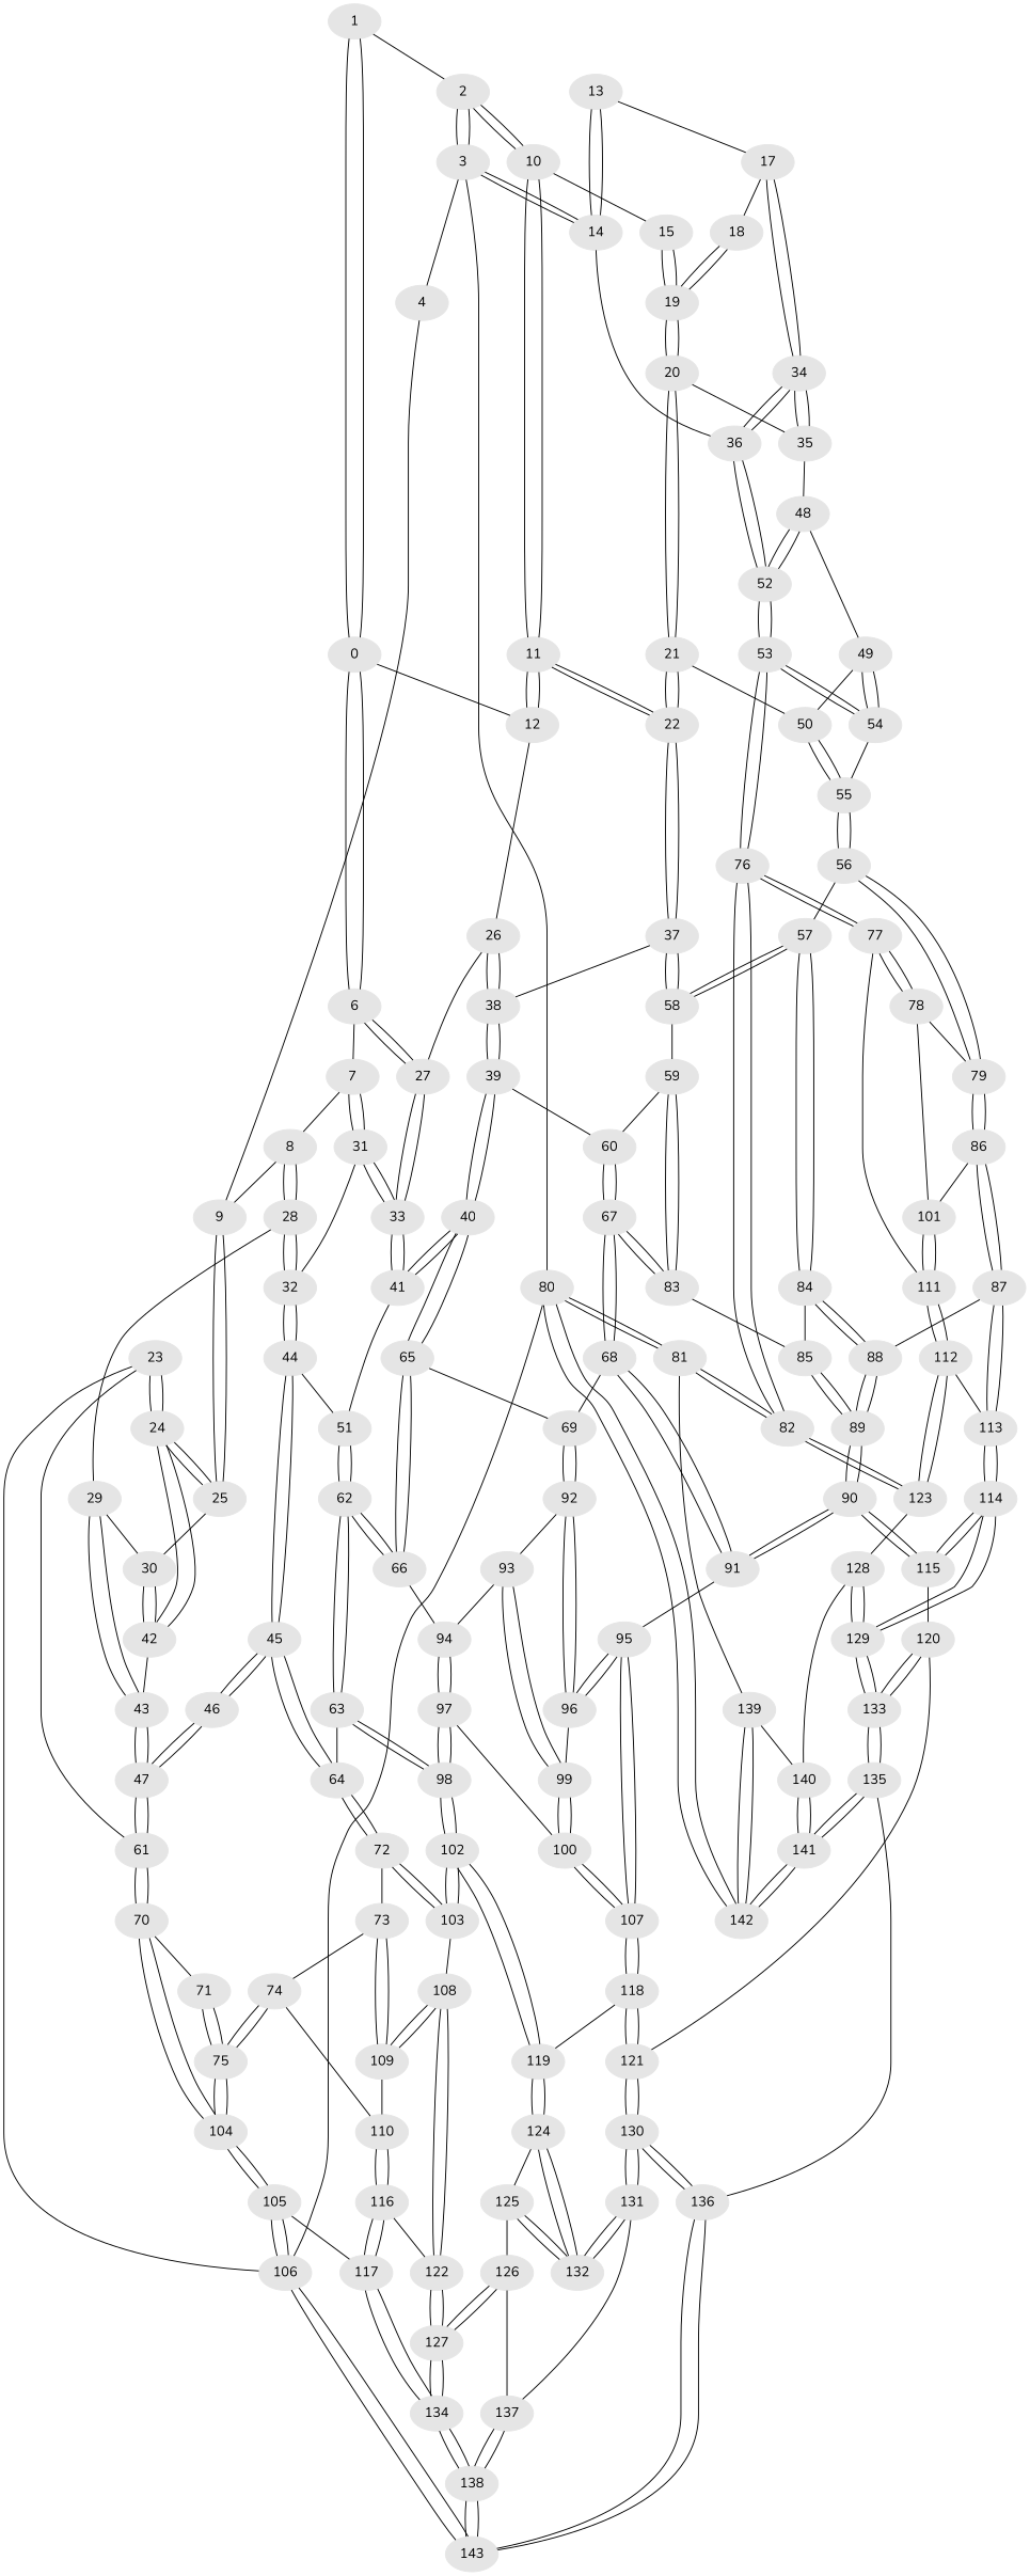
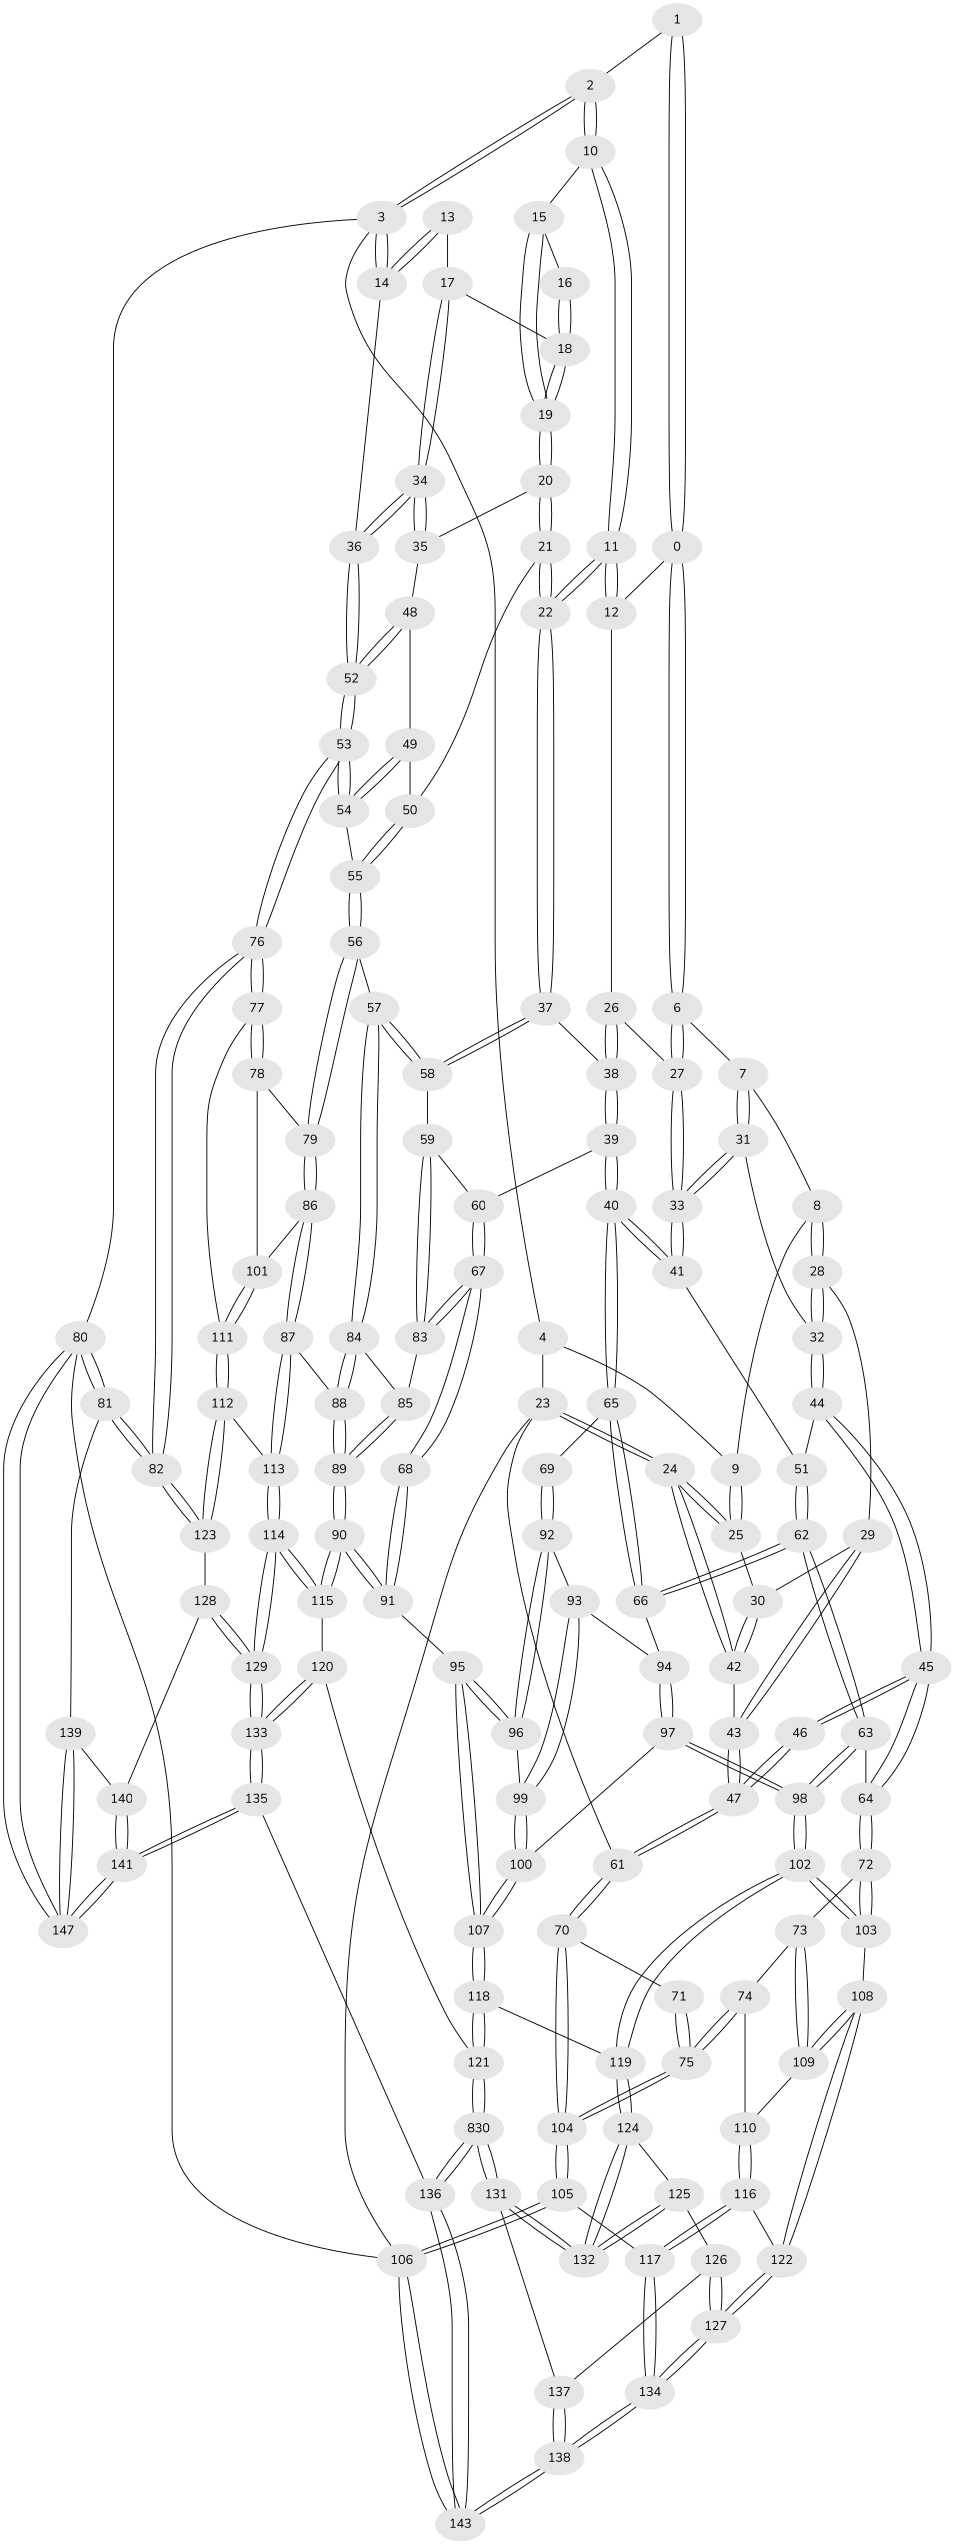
  graph {
    fontname=Nunito
    node [color=gray90 fontname=Nunito style=filled]
    edge [fontname=Nunito]
    1
    2
    n3 [label=0]
    3
    10
    6
    12
    4
    14
    80
    11
    15
    9
    23
    36
    106
    81
-   142
+   142 [label=147]
    25
    24
    61
    7
    27
    26
    8
    31
    33
    28
    32
    29
    30
    22
+   16
    19
    37
    38
    13
    17
    18
    34
    52
    20
    35
    21
    50
    48
    55
    58
    42
    70
    143
    43
    39
    41
    44
    47
    51
    45
    49
    53
    59
    40
    60
    65
    67
    66
    69
    62
    46
    64
    72
    54
    56
    63
    76
    77
    82
    57
    79
    84
    86
    85
    88
    83
    68
    71
    104
    98
    94
    102
    73
    103
    92
    97
    91
    95
    93
    96
    75
    105
    74
    109
    108
    110
    116
    78
    111
    123
    101
    112
    87
    139
    140
    128
    89
    90
    113
    114
    115
    120
    107
    99
    100
    118
    119
    124
    122
    117
    134
    121
    127
    129
    133
    138
-   130
+   130 [label=830]
    125
    132
    135
    131
    136
    126
    137
    141
    1 -- 2
    1 -- n3
    1 -- n3
    2 -- 3
    2 -- 3
    2 -- 10
    2 -- 10
    n3 -- 6
    n3 -- 6
    n3 -- 12
    3 -- 4
    3 -- 14
    3 -- 14
    3 -- 80
    10 -- 11
    10 -- 11
    10 -- 15
    6 -- 7
    6 -- 27
    6 -- 27
    12 -- 26
    4 -- 9
+   4 -- 23
    14 -- 36
    80 -- 106
    80 -- 81
    80 -- 81
    80 -- 142
    80 -- 142
    11 -- 12
    11 -- 12
    11 -- 22
    11 -- 22
+   15 -- 16
    15 -- 19
    15 -- 19
    9 -- 25
    9 -- 25
    23 -- 106
    23 -- 24
    23 -- 24
    23 -- 61
    36 -- 52
    36 -- 52
    106 -- 143
    106 -- 143
    81 -- 82
    81 -- 82
    81 -- 139
    25 -- 30
    24 -- 25
    24 -- 25
    24 -- 42
    24 -- 42
    61 -- 70
    61 -- 70
    7 -- 8
    7 -- 31
    7 -- 31
    27 -- 33
    27 -- 33
    26 -- 27
    26 -- 38
    26 -- 38
    8 -- 9
    8 -- 28
    8 -- 28
    31 -- 33
    31 -- 33
    31 -- 32
    33 -- 41
    33 -- 41
    28 -- 32
    28 -- 32
    28 -- 29
    32 -- 44
    32 -- 44
    29 -- 30
    29 -- 43
    29 -- 43
    30 -- 42
    30 -- 42
    22 -- 37
    22 -- 37
+   16 -- 18
+   16 -- 18
    19 -- 20
    19 -- 20
    37 -- 38
    37 -- 58
    37 -- 58
    38 -- 39
    38 -- 39
    13 -- 14
    13 -- 14
    13 -- 17
    17 -- 18
    17 -- 34
    17 -- 34
    18 -- 19
    18 -- 19
    34 -- 36
    34 -- 36
    34 -- 35
    34 -- 35
    52 -- 53
    52 -- 53
    20 -- 35
    20 -- 21
    20 -- 21
    35 -- 48
    21 -- 22
    21 -- 22
    21 -- 50
    50 -- 55
    50 -- 55
    48 -- 52
    48 -- 52
    48 -- 49
    55 -- 56
    55 -- 56
    58 -- 59
    42 -- 43
    70 -- 71
    70 -- 104
    70 -- 104
    43 -- 47
    43 -- 47
    39 -- 40
    39 -- 40
    39 -- 60
    41 -- 51
    44 -- 51
    44 -- 45
    44 -- 45
    47 -- 61
    47 -- 61
    51 -- 62
    51 -- 62
    45 -- 46
    45 -- 46
    45 -- 64
    45 -- 64
    49 -- 50
    49 -- 54
    49 -- 54
    53 -- 54
    53 -- 54
    53 -- 76
    53 -- 76
    59 -- 60
    59 -- 83
    59 -- 83
    40 -- 41
    40 -- 41
    40 -- 65
    40 -- 65
    60 -- 67
    60 -- 67
    65 -- 66
    65 -- 66
    65 -- 69
    67 -- 83
    67 -- 83
    67 -- 68
    67 -- 68
    66 -- 94
    69 -- 92
    69 -- 92
    62 -- 66
    62 -- 66
    62 -- 63
    62 -- 63
    46 -- 47
    46 -- 47
    64 -- 72
    64 -- 72
    72 -- 73
    72 -- 103
    72 -- 103
    54 -- 55
    56 -- 57
    56 -- 79
    56 -- 79
    63 -- 64
    63 -- 98
    63 -- 98
    76 -- 77
    76 -- 77
    76 -- 82
    76 -- 82
    77 -- 78
    77 -- 78
    77 -- 111
    82 -- 123
    82 -- 123
    57 -- 58
    57 -- 58
    57 -- 84
    57 -- 84
    79 -- 86
    79 -- 86
    84 -- 85
    84 -- 88
    84 -- 88
    86 -- 101
    86 -- 87
    86 -- 87
    85 -- 89
    85 -- 89
    88 -- 89
    88 -- 89
    83 -- 85
-   68 -- 69
    68 -- 91
    68 -- 91
    71 -- 75
    71 -- 75
    104 -- 105
    104 -- 105
    98 -- 102
    98 -- 102
    94 -- 97
    94 -- 97
    102 -- 103
    102 -- 103
    102 -- 119
    102 -- 119
    73 -- 74
    73 -- 109
    73 -- 109
    103 -- 108
    92 -- 93
    92 -- 96
    92 -- 96
    97 -- 98
    97 -- 98
    97 -- 100
    91 -- 95
    95 -- 96
    95 -- 96
    95 -- 107
    95 -- 107
    93 -- 94
    93 -- 99
    93 -- 99
    96 -- 99
    75 -- 104
    75 -- 104
    105 -- 106
    105 -- 106
    105 -- 117
    74 -- 75
    74 -- 75
    74 -- 110
    109 -- 110
    108 -- 109
    108 -- 109
    108 -- 122
    108 -- 122
    110 -- 116
    110 -- 116
    116 -- 122
    116 -- 117
    116 -- 117
    78 -- 79
    78 -- 101
    111 -- 112
    111 -- 112
    123 -- 128
    101 -- 111
    101 -- 111
    112 -- 123
    112 -- 123
    112 -- 113
    87 -- 88
    87 -- 113
    87 -- 113
    139 -- 142
    139 -- 142
    139 -- 140
    140 -- 141
    140 -- 141
    128 -- 140
    128 -- 129
    128 -- 129
    89 -- 90
    89 -- 90
    90 -- 91
    90 -- 91
    90 -- 115
    90 -- 115
    113 -- 114
    113 -- 114
    114 -- 115
    114 -- 115
    114 -- 129
    114 -- 129
    115 -- 120
    120 -- 121
    120 -- 133
    120 -- 133
    107 -- 118
    107 -- 118
    99 -- 100
    99 -- 100
    100 -- 107
    100 -- 107
    118 -- 119
    118 -- 121
    118 -- 121
    119 -- 124
    119 -- 124
    124 -- 125
    124 -- 132
    124 -- 132
    122 -- 127
    122 -- 127
    117 -- 134
    117 -- 134
    134 -- 138
    134 -- 138
    121 -- 130
    121 -- 130
    127 -- 134
    127 -- 134
    129 -- 133
    129 -- 133
    133 -- 135
    133 -- 135
    138 -- 143
    138 -- 143
    130 -- 131
    130 -- 131
    130 -- 136
    130 -- 136
    125 -- 132
    125 -- 132
    125 -- 126
    135 -- 136
    135 -- 141
    135 -- 141
    131 -- 132
    131 -- 132
    131 -- 137
    136 -- 143
    136 -- 143
    126 -- 127
    126 -- 127
    126 -- 137
    137 -- 138
    137 -- 138
    141 -- 142
    141 -- 142
  }
